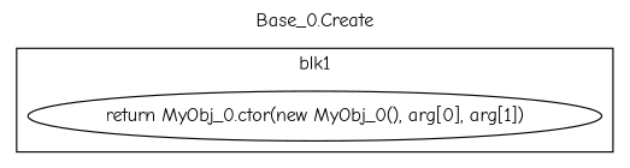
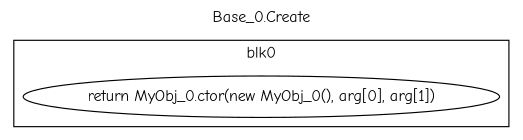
  digraph {
    label="Base_0.Create"
    labelloc=t
    rankdir=TB
    fontname="Comic Neue"
    n1 [label="return MyObj_0.ctor(new MyObj_0(), arg[0], arg[1])" fontname="Comic Neue"]
    subgraph cluster_1 {
-     label=blk1
+     label=blk0
      n1
    }
  }
